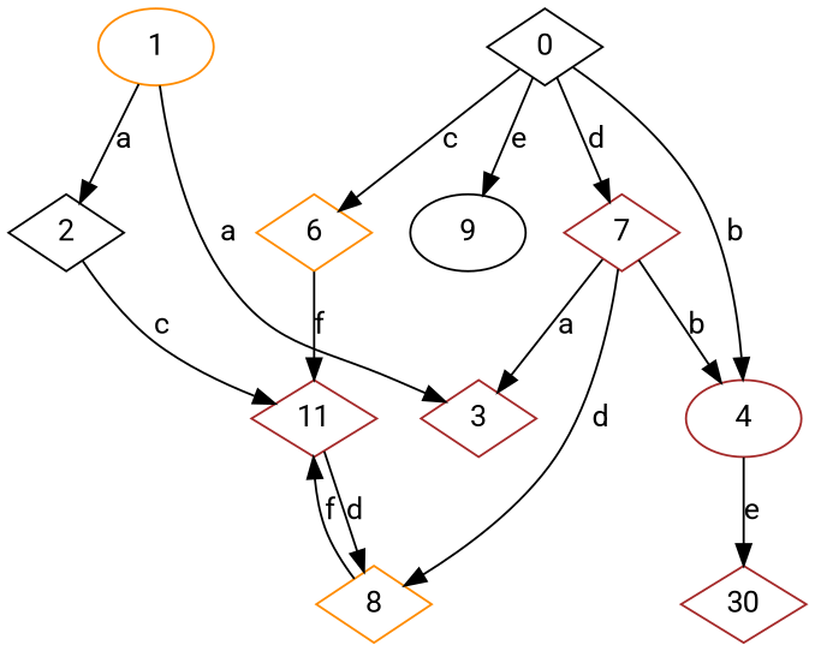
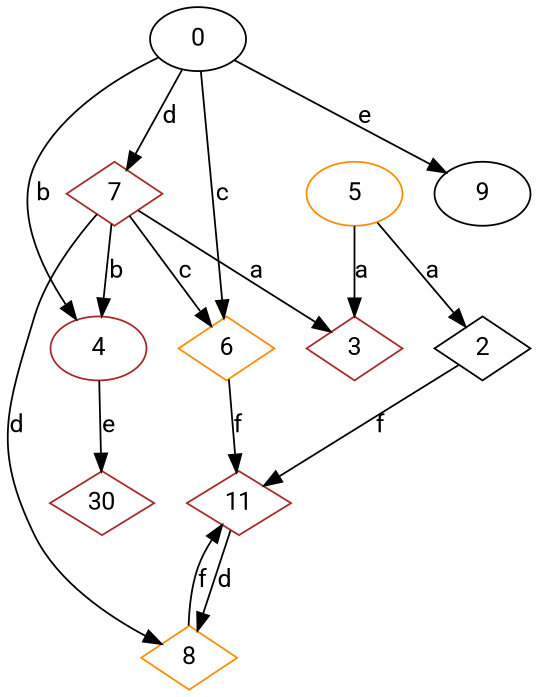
  strict digraph {
    fontname=Roboto
    node [color=brown fontname=Roboto shape=diamond]
    edge [fontname=Roboto]
    2 [color=black]
    11
    8 [color=darkorange]
-   0 [color=black]
+   0 [color=black shape=ellipse]
    4 [shape=ellipse]
    6 [color=darkorange]
    7
    9 [color=black shape=ellipse]
    n9 [label=30]
    3
-   1 [color=darkorange shape=ellipse]
-   2 -> 11 [label=c]
+   1 [color=darkorange shape=ellipse label=5]
+   2 -> 11 [label=f]
    11 -> 8 [label=d]
    8 -> 11 [label=f]
    0 -> 4 [label=b]
    0 -> 6 [label=c]
    0 -> 7 [label=d]
    0 -> 9 [label=e]
    4 -> n9 [label=e]
    6 -> 11 [label=f]
    7 -> 8 [label=d]
    7 -> 4 [label=b]
+   7 -> 6 [label=c]
    7 -> 3 [label=a]
    1 -> 2 [label=a]
    1 -> 3 [label=a]
  }
